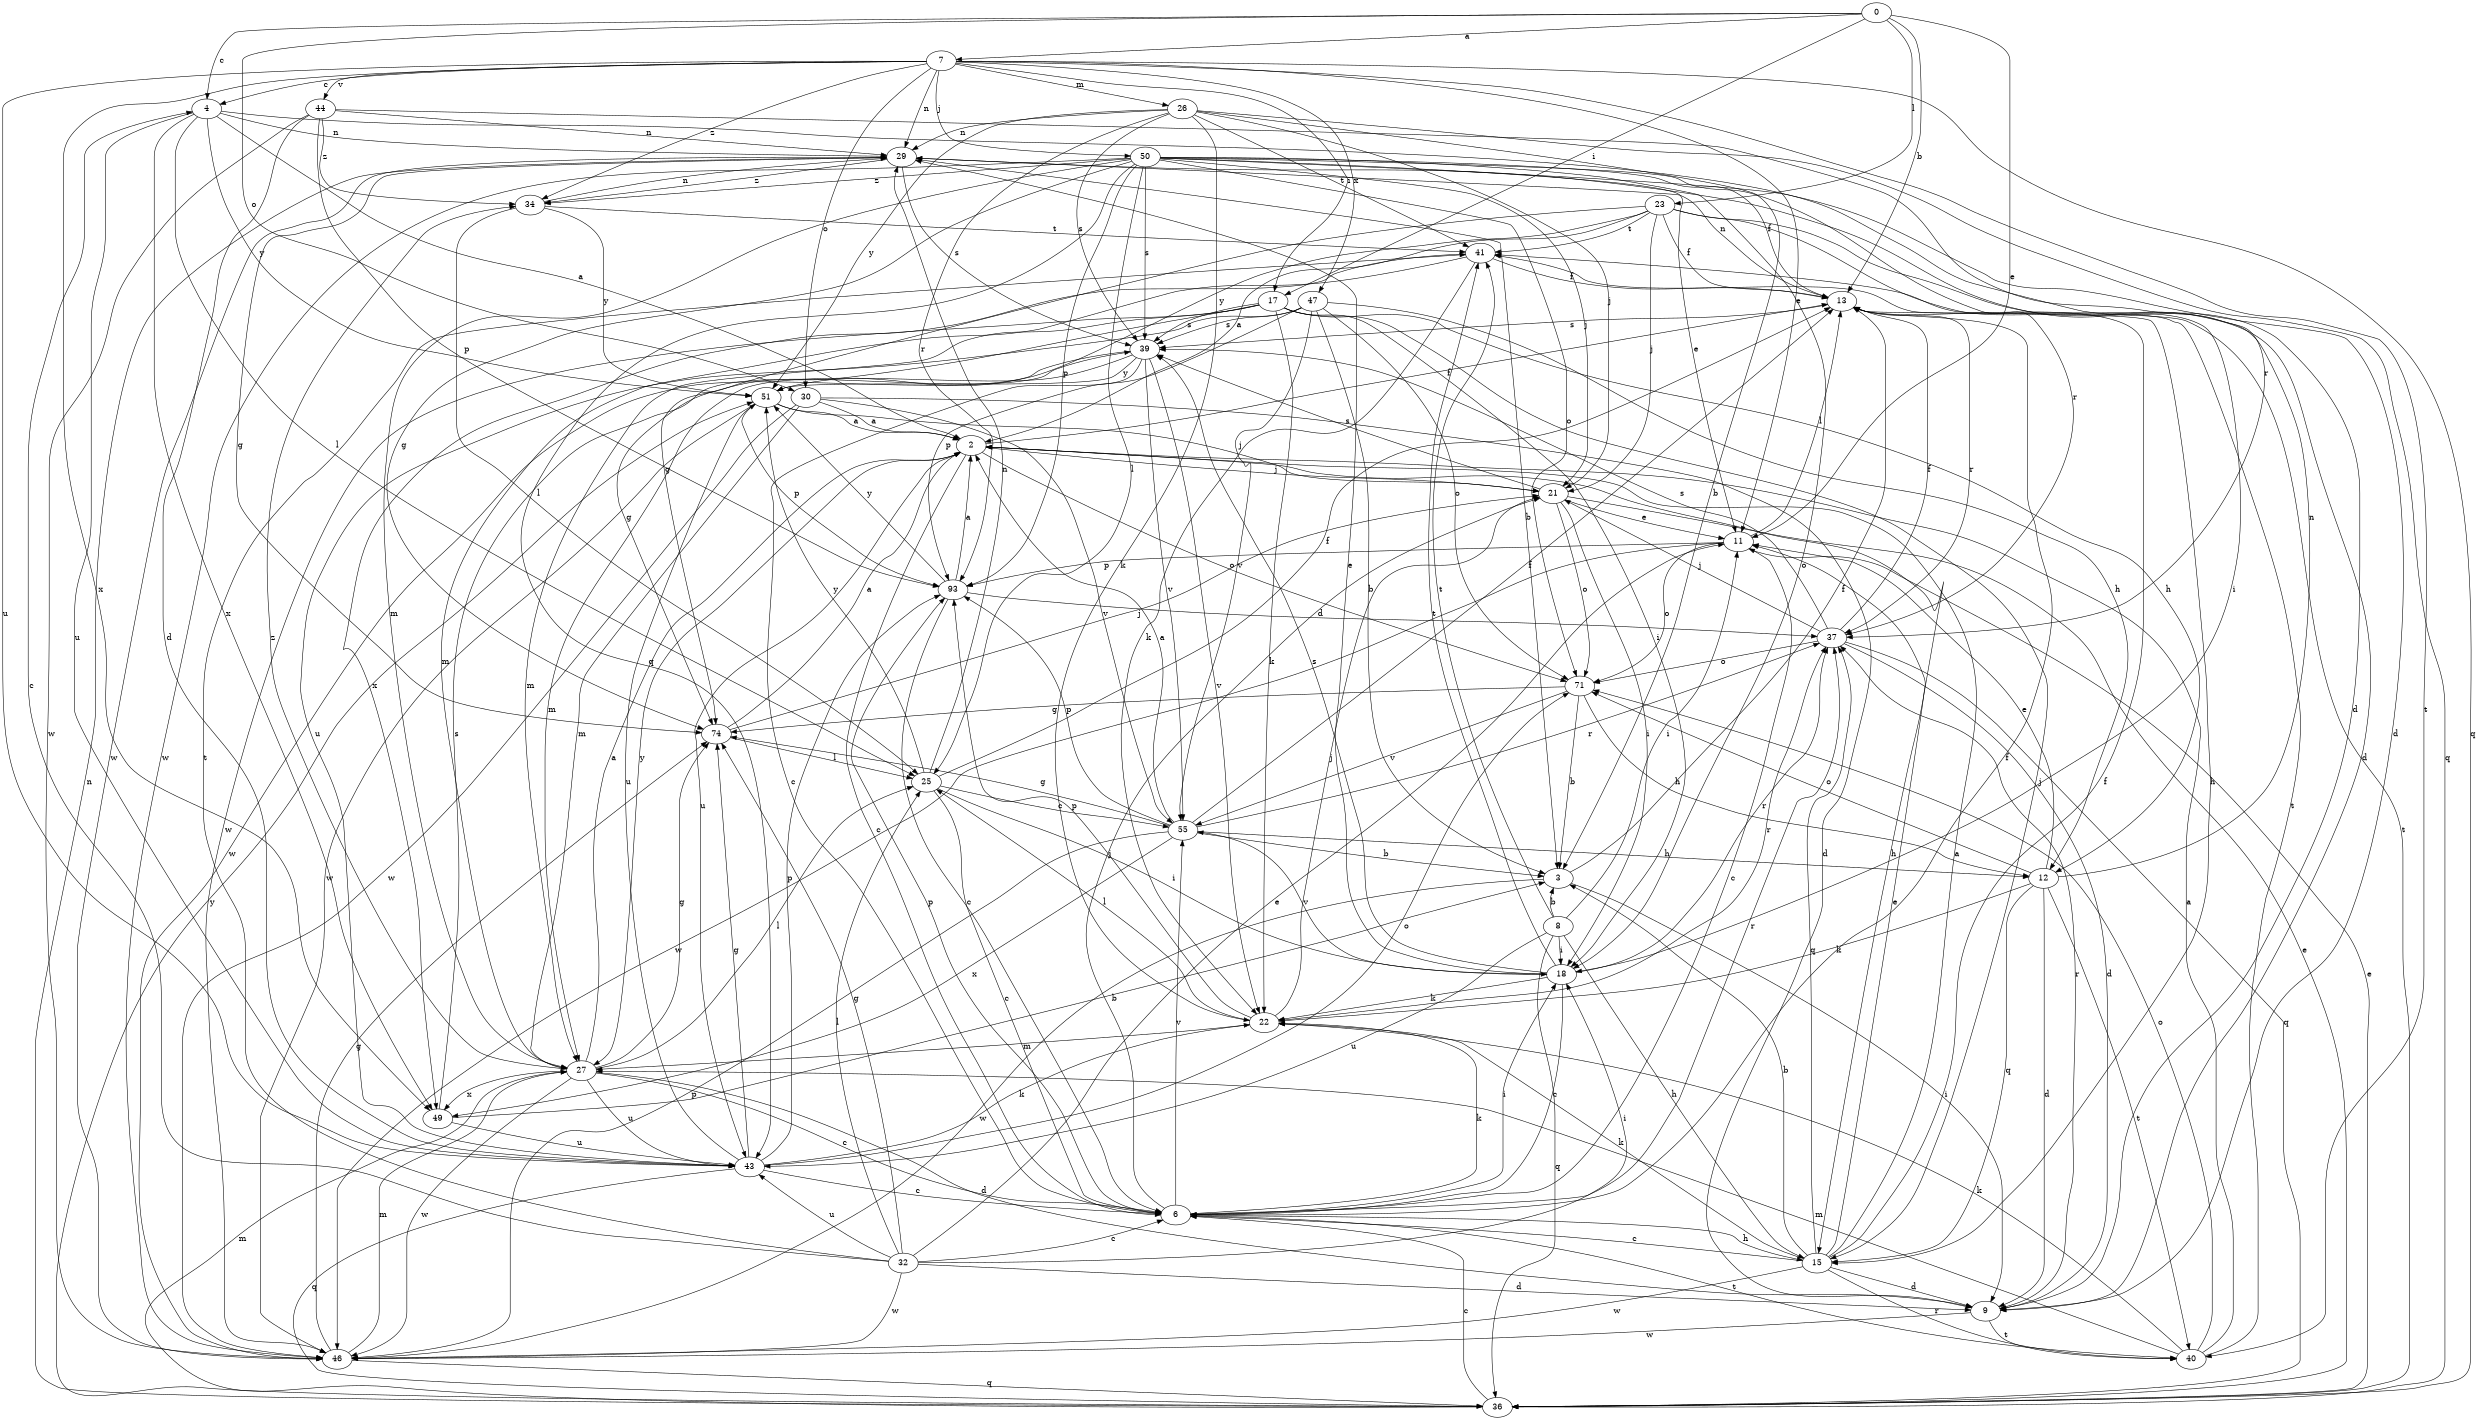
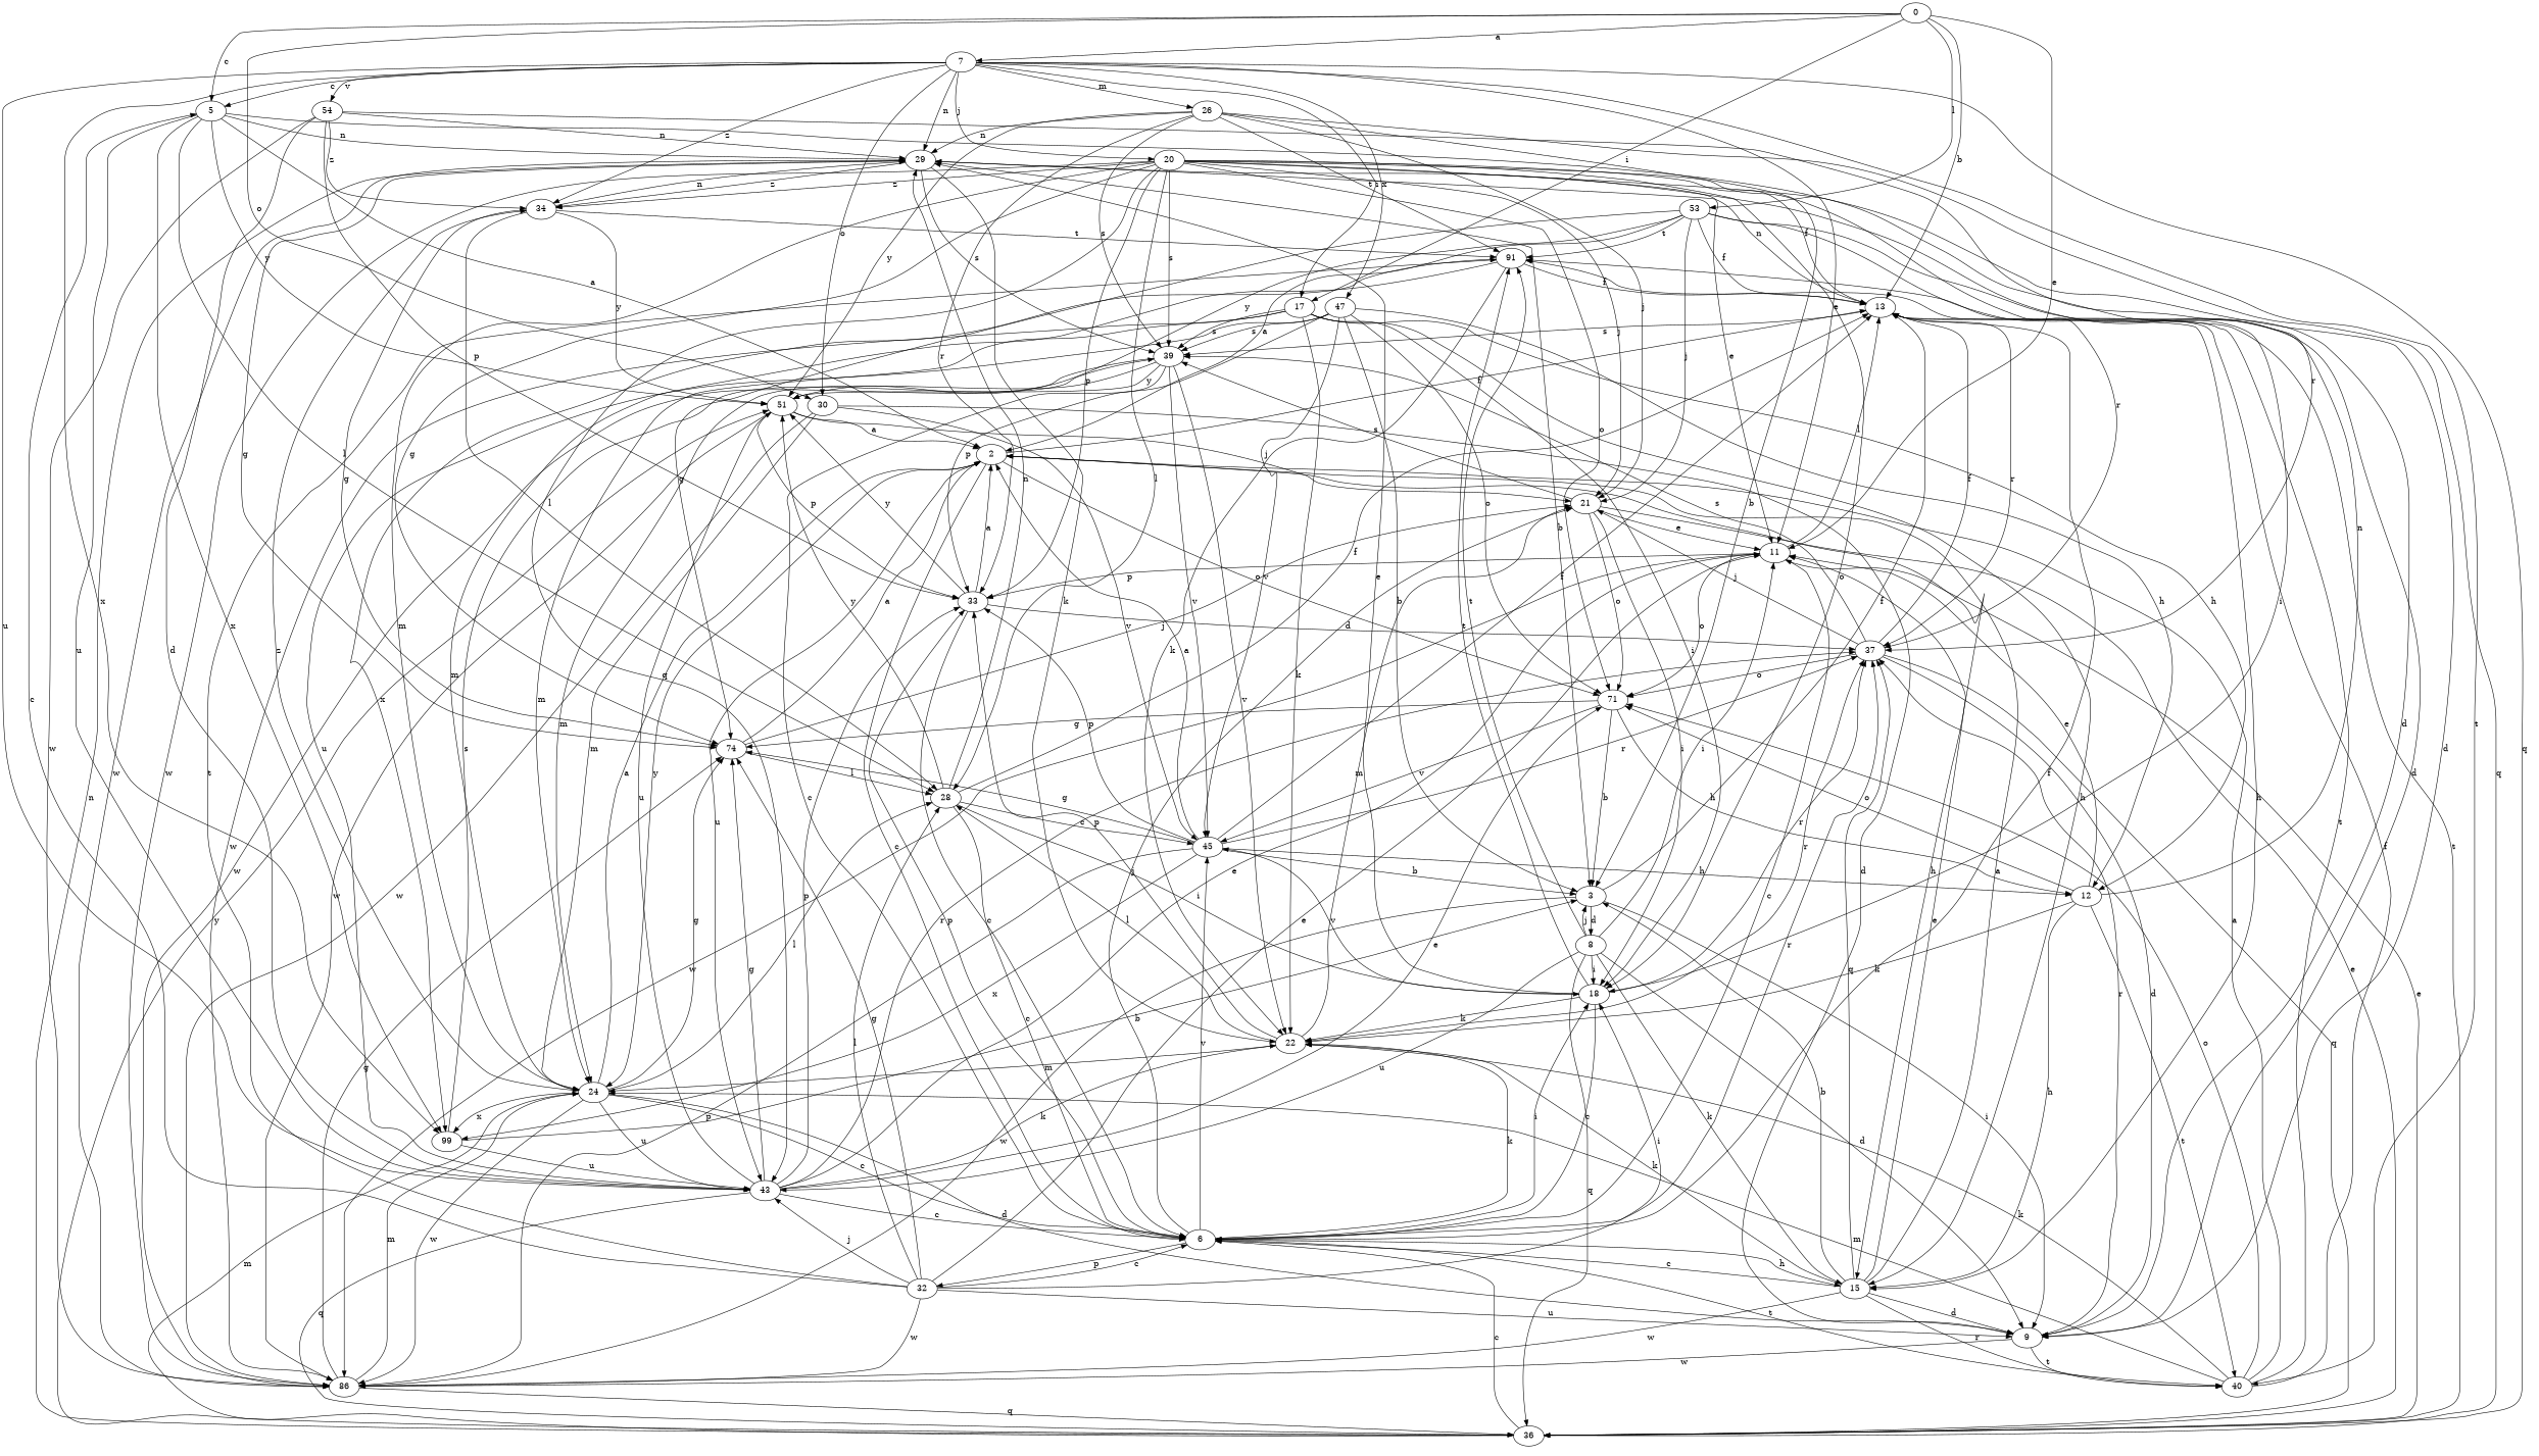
  strict digraph {
    n1 [label=7]
    0
-   4
+   4 [label=5]
    11
    13
    17
-   23
+   23 [label=53]
    30
-   20 [label=50]
+   20
    26
    29
    36
    40
    43
-   44
+   44 [label=54]
    47
-   49
+   49 [label=99]
    n18 [label=34]
    2
    9
-   25
+   25 [label=28]
    51
    6
    n24 [label=71]
-   46
-   33 [label=93]
+   46 [label=86]
+   33
    15
    37
    39
-   27
+   27 [label=24]
    18
    22
    n33 [label=74]
    n34 [label=12]
    21
-   41
-   45 [label=55]
+   41 [label=91]
+   45
    3
    32
    8
    n1 -> 4 [label=c]
    n1 -> 11 [label=e]
    n1 -> 17 [label=i]
    n1 -> 30 [label=o]
    n1 -> 20 [label=j]
    n1 -> 26 [label=m]
    n1 -> 29 [label=n]
    n1 -> 36 [label=q]
    n1 -> 40 [label=t]
    n1 -> 43 [label=u]
    n1 -> 44 [label=v]
    n1 -> 47 [label=x]
    n1 -> 49 [label=x]
    n1 -> n18 [label=z]
    0 -> n1 [label=a]
    0 -> 4 [label=c]
    0 -> 11 [label=e]
    0 -> 13 [label=b]
    0 -> 17 [label=i]
    0 -> 23 [label=l]
    0 -> 30 [label=o]
    4 -> 29 [label=n]
    4 -> 43 [label=u]
    4 -> 49 [label=x]
    4 -> 2 [label=a]
    4 -> 9 [label=d]
    4 -> 25 [label=l]
    4 -> 51 [label=y]
    11 -> 13 [label=l]
    11 -> 6 [label=c]
    11 -> n24 [label=o]
    11 -> 46 [label=w]
    11 -> 33 [label=p]
    13 -> 29 [label=n]
    13 -> 15 [label=h]
    13 -> 37 [label=r]
    13 -> 39 [label=s]
    17 -> 46 [label=w]
-   17 -> 15 [label=j]
+   17 -> 15 [label=h]
    17 -> 39 [label=s]
    17 -> 27 [label=m]
    17 -> 18 [label=i]
    17 -> 22 [label=k]
-   17 -> n33 [label=g]
+   n18 -> n33 [label=g]
    17 -> n34 [label=h]
    23 -> 13 [label=f]
    23 -> 2 [label=a]
    23 -> 9 [label=d]
    23 -> 51 [label=y]
    23 -> 18 [label=i]
    23 -> n33 [label=g]
    23 -> 21 [label=j]
    23 -> 41 [label=t]
-   30 -> 2 [label=a]
    30 -> 9 [label=d]
    30 -> 46 [label=w]
    30 -> 27 [label=m]
    30 -> 45 [label=v]
    20 -> 11 [label=e]
    20 -> 13 [label=f]
    20 -> 43 [label=q]
    20 -> n18 [label=z]
    20 -> 9 [label=d]
    20 -> 25 [label=l]
    20 -> n24 [label=o]
    20 -> 46 [label=w]
    20 -> 33 [label=p]
    20 -> 37 [label=r]
    20 -> 39 [label=s]
    20 -> 27 [label=m]
    20 -> 18 [label=o]
    20 -> n33 [label=g]
    20 -> 21 [label=j]
    26 -> 29 [label=n]
    26 -> 36 [label=q]
    26 -> 51 [label=y]
    26 -> 33 [label=r]
    26 -> 39 [label=s]
    26 -> 21 [label=j]
    26 -> 41 [label=t]
    26 -> 3 [label=b]
    29 -> n18 [label=z]
    29 -> 46 [label=w]
    29 -> 39 [label=s]
-   26 -> 22 [label=k]
+   29 -> 22 [label=k]
    29 -> n33 [label=g]
    29 -> 3 [label=b]
    36 -> 11 [label=e]
    36 -> 29 [label=n]
    36 -> 51 [label=y]
    36 -> 6 [label=c]
    36 -> 27 [label=m]
    36 -> 41 [label=t]
    40 -> 2 [label=a]
    40 -> n24 [label=o]
    40 -> 27 [label=m]
    40 -> 22 [label=k]
    40 -> 41 [label=t]
+   43 -> 11 [label=e]
    43 -> 36 [label=q]
    43 -> 51 [label=u]
    43 -> 6 [label=c]
-   43 -> n24 [label=o]
+   43 -> n24 [label=e]
    43 -> 33 [label=p]
+   43 -> 37 [label=r]
    43 -> 22 [label=k]
    43 -> n33 [label=g]
    44 -> 29 [label=n]
    44 -> 43 [label=d]
    44 -> n18 [label=z]
    44 -> 46 [label=w]
    44 -> 33 [label=p]
    44 -> 37 [label=r]
    47 -> 43 [label=u]
    47 -> n24 [label=o]
    47 -> 33 [label=p]
    47 -> 39 [label=s]
    47 -> n34 [label=h]
    47 -> 45 [label=v]
    47 -> 3 [label=b]
    49 -> 43 [label=u]
    49 -> 39 [label=s]
    49 -> 3 [label=b]
    n18 -> 29 [label=n]
    n18 -> 25 [label=l]
    n18 -> 51 [label=y]
    n18 -> 41 [label=t]
    2 -> 13 [label=f]
    2 -> 43 [label=u]
    2 -> 6 [label=c]
    2 -> n24 [label=o]
    2 -> 15 [label=h]
    2 -> 27 [label=y]
-   2 -> 21 [label=j]
    9 -> 40 [label=t]
    9 -> 46 [label=w]
    9 -> 37 [label=r]
    25 -> 13 [label=f]
    25 -> 29 [label=n]
    25 -> 51 [label=y]
    25 -> 6 [label=c]
    25 -> 18 [label=i]
    25 -> 45 [label=c]
    51 -> 2 [label=a]
    51 -> 46 [label=w]
    51 -> 33 [label=p]
    51 -> 21 [label=j]
    6 -> 13 [label=f]
    6 -> 40 [label=t]
    6 -> 33 [label=p]
    6 -> 15 [label=h]
    6 -> 37 [label=r]
    6 -> 18 [label=i]
    6 -> 22 [label=k]
    6 -> 21 [label=j]
    6 -> 45 [label=v]
+   6 -> 32 [label=p]
    n24 -> n33 [label=g]
    n24 -> n34 [label=h]
    n24 -> 45 [label=v]
    n24 -> 3 [label=b]
    46 -> 36 [label=q]
    46 -> 27 [label=m]
    46 -> n33 [label=g]
    33 -> 2 [label=a]
    33 -> 51 [label=y]
    33 -> 6 [label=c]
    33 -> 37 [label=d]
    15 -> 11 [label=e]
-   15 -> 13 [label=f]
+   40 -> 13 [label=f]
    15 -> 40 [label=r]
    15 -> 2 [label=a]
    15 -> 9 [label=d]
    15 -> 6 [label=c]
    15 -> 46 [label=w]
    15 -> 37 [label=q]
    15 -> 22 [label=k]
    15 -> 3 [label=b]
    37 -> 13 [label=f]
    37 -> 36 [label=q]
    37 -> 9 [label=d]
    37 -> n24 [label=o]
    37 -> 39 [label=s]
    37 -> 21 [label=j]
    39 -> 51 [label=y]
    39 -> 6 [label=c]
    39 -> 46 [label=w]
    39 -> 27 [label=m]
    39 -> 22 [label=v]
    39 -> 45 [label=v]
    27 -> 43 [label=u]
    27 -> 49 [label=x]
    27 -> n18 [label=z]
    27 -> 2 [label=a]
    27 -> 9 [label=d]
    27 -> 25 [label=l]
    27 -> 6 [label=c]
    27 -> 46 [label=w]
    27 -> n33 [label=g]
    18 -> 29 [label=e]
    18 -> 6 [label=c]
    18 -> 37 [label=r]
-   18 -> 39 [label=s]
    18 -> 22 [label=k]
    18 -> 41 [label=t]
    18 -> 45 [label=v]
    22 -> 25 [label=l]
    22 -> 33 [label=p]
    22 -> 37 [label=r]
    22 -> 27 [label=m]
-   22 -> 21 [label=j]
+   22 -> 21 [label=m]
    n33 -> 2 [label=a]
    n33 -> 25 [label=l]
    n33 -> 21 [label=j]
    n34 -> 11 [label=e]
    n34 -> 29 [label=n]
    n34 -> 40 [label=t]
-   n34 -> 9 [label=d]
+   8 -> 9 [label=d]
    n34 -> n24 [label=o]
-   n34 -> 15 [label=q]
+   n34 -> 15 [label=h]
    n34 -> 22 [label=k]
    21 -> 11 [label=e]
    21 -> 36 [label=e]
    21 -> n24 [label=o]
    21 -> 39 [label=s]
    21 -> 18 [label=i]
    41 -> 13 [label=f]
    41 -> 49 [label=x]
    41 -> 27 [label=m]
    41 -> 22 [label=k]
    45 -> 13 [label=f]
    45 -> 49 [label=x]
    45 -> 2 [label=a]
    45 -> 46 [label=p]
    45 -> 33 [label=p]
    45 -> 37 [label=r]
    45 -> n33 [label=g]
    45 -> n34 [label=h]
    45 -> 3 [label=b]
    3 -> 13 [label=f]
    3 -> 9 [label=i]
    3 -> 46 [label=w]
+   3 -> 8 [label=d]
    32 -> 4 [label=c]
    32 -> 11 [label=e]
-   32 -> 43 [label=u]
-   32 -> 9 [label=d]
+   32 -> 43 [label=j]
+   32 -> 9 [label=u]
    32 -> 25 [label=l]
    32 -> 6 [label=c]
    32 -> 46 [label=w]
    32 -> 18 [label=i]
    32 -> n33 [label=g]
    32 -> 41 [label=t]
    8 -> 11 [label=i]
    8 -> 36 [label=q]
    8 -> 43 [label=u]
-   8 -> 15 [label=h]
+   8 -> 15 [label=k]
    8 -> 18 [label=i]
    8 -> 41 [label=t]
-   8 -> 3 [label=b]
+   8 -> 3 [label=j]
  }
